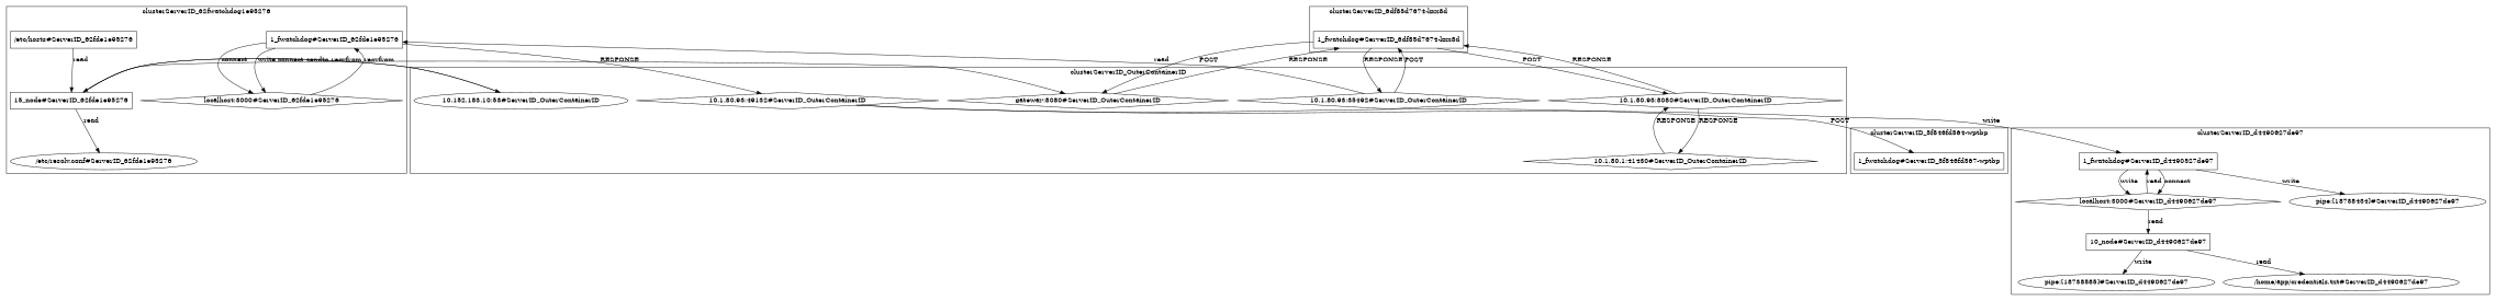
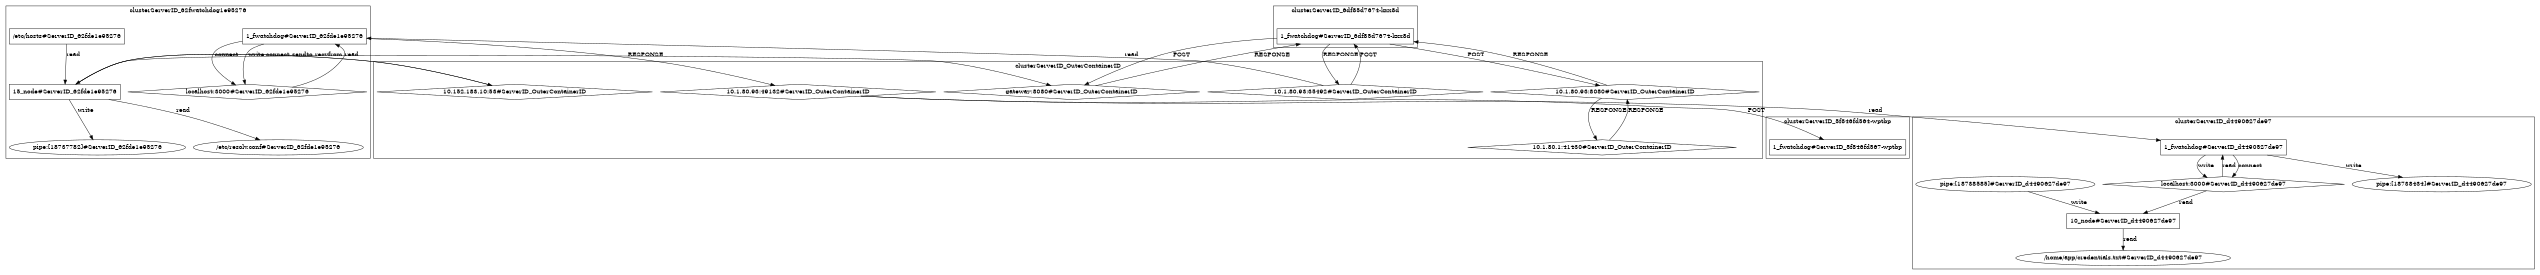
  digraph {
    node [shape=diamond]
    "1_fwatchdog#ServerID_5f846fd567-wptbp" [shape=box]
    "15_node#ServerID_62fde1e95276" [shape=box]
+   "pipe:[18737782]#ServerID_62fde1e95276" [shape=ellipse]
    "1_fwatchdog#ServerID_62fde1e95276" [shape=box]
    "localhost:3000#ServerID_62fde1e95276"
    "/etc/hosts#ServerID_62fde1e95276" [shape=box]
    "/etc/resolv.conf#ServerID_62fde1e95276" [shape=ellipse]
    "1_fwatchdog#ServerID_6df85d7674-kxx8d" [shape=box]
    "10.1.80.93:49132#ServerID_OuterContainerID"
    "gateway:8080#ServerID_OuterContainerID"
    "10.1.80.93:8080#ServerID_OuterContainerID"
    "10.1.80.93:35492#ServerID_OuterContainerID"
-   "10.152.183.10:53#ServerID_OuterContainerID" [shape=ellipse]
+   "10.152.183.10:53#ServerID_OuterContainerID"
    "10.1.80.1:41430#ServerID_OuterContainerID"
    n15 [label="1_fwatchdog#ServerID_d4490527de97" shape=box]
    "localhost:3000#ServerID_d4490627de97"
    "10_node#ServerID_d4490627de97" [shape=box]
    "pipe:[18738585]#ServerID_d4490627de97" [shape=ellipse]
    "/home/app/credentials.txt#ServerID_d4490627de97" [shape=ellipse]
    "pipe:[18738434]#ServerID_d4490627de97" [shape=ellipse]
    subgraph cluster_1 {
      label="clusterServerID_5f846fd564-wptbp"
      "1_fwatchdog#ServerID_5f846fd567-wptbp"
    }
    subgraph cluster_2 {
      label=clusterServerID_62fwatchdog1e95276
      "15_node#ServerID_62fde1e95276"
+     "pipe:[18737782]#ServerID_62fde1e95276"
      "1_fwatchdog#ServerID_62fde1e95276"
      "localhost:3000#ServerID_62fde1e95276"
      "/etc/hosts#ServerID_62fde1e95276"
      "/etc/resolv.conf#ServerID_62fde1e95276"
    }
    subgraph cluster_3 {
      label="clusterServerID_6df85d7674-kxx8d"
      "1_fwatchdog#ServerID_6df85d7674-kxx8d"
    }
    subgraph cluster_4 {
      label=clusterServerID_OuterContainerID
      "10.1.80.93:49132#ServerID_OuterContainerID"
      "gateway:8080#ServerID_OuterContainerID"
      "10.1.80.93:8080#ServerID_OuterContainerID"
      "10.1.80.93:35492#ServerID_OuterContainerID"
      "10.152.183.10:53#ServerID_OuterContainerID"
      "10.1.80.1:41430#ServerID_OuterContainerID"
    }
    subgraph cluster_5 {
      label=clusterServerID_d4490627de97
      n15
      "localhost:3000#ServerID_d4490627de97"
      "10_node#ServerID_d4490627de97"
      "pipe:[18738585]#ServerID_d4490627de97"
      "/home/app/credentials.txt#ServerID_d4490627de97"
      "pipe:[18738434]#ServerID_d4490627de97"
    }
+   "15_node#ServerID_62fde1e95276" -> "pipe:[18737782]#ServerID_62fde1e95276" [label=write]
    "15_node#ServerID_62fde1e95276" -> "/etc/resolv.conf#ServerID_62fde1e95276" [label=read]
    "15_node#ServerID_62fde1e95276" -> "gateway:8080#ServerID_OuterContainerID" [label=connect]
    "15_node#ServerID_62fde1e95276" -> "10.152.183.10:53#ServerID_OuterContainerID" [label=sendto]
    "1_fwatchdog#ServerID_62fde1e95276" -> "localhost:3000#ServerID_62fde1e95276" [label=connect]
    "1_fwatchdog#ServerID_62fde1e95276" -> "localhost:3000#ServerID_62fde1e95276" [label=write]
    "1_fwatchdog#ServerID_62fde1e95276" -> "10.1.80.93:49132#ServerID_OuterContainerID" [label=RESPONSE]
-   "localhost:3000#ServerID_62fde1e95276" -> "1_fwatchdog#ServerID_62fde1e95276" [label=recvfrom]
+   "localhost:3000#ServerID_62fde1e95276" -> "1_fwatchdog#ServerID_62fde1e95276" [label=read]
    "/etc/hosts#ServerID_62fde1e95276" -> "15_node#ServerID_62fde1e95276" [label=read]
    "1_fwatchdog#ServerID_6df85d7674-kxx8d" -> "gateway:8080#ServerID_OuterContainerID" [label=POST]
    "1_fwatchdog#ServerID_6df85d7674-kxx8d" -> "10.1.80.93:8080#ServerID_OuterContainerID" [label=POST]
    "1_fwatchdog#ServerID_6df85d7674-kxx8d" -> "10.1.80.93:35492#ServerID_OuterContainerID" [label=RESPONSE]
    "10.1.80.93:49132#ServerID_OuterContainerID" -> "1_fwatchdog#ServerID_5f846fd567-wptbp" [label=POST]
-   "10.1.80.93:49132#ServerID_OuterContainerID" -> n15 [label=write]
+   "10.1.80.93:49132#ServerID_OuterContainerID" -> n15 [label=read]
    "gateway:8080#ServerID_OuterContainerID" -> "1_fwatchdog#ServerID_6df85d7674-kxx8d" [label=RESPONSE]
    "10.1.80.93:8080#ServerID_OuterContainerID" -> "1_fwatchdog#ServerID_6df85d7674-kxx8d" [label=RESPONSE]
    "10.1.80.93:8080#ServerID_OuterContainerID" -> "10.1.80.1:41430#ServerID_OuterContainerID" [label=RESPONSE]
    "10.1.80.93:35492#ServerID_OuterContainerID" -> "1_fwatchdog#ServerID_62fde1e95276" [label=read]
    "10.1.80.93:35492#ServerID_OuterContainerID" -> "1_fwatchdog#ServerID_6df85d7674-kxx8d" [label=POST]
    "10.152.183.10:53#ServerID_OuterContainerID" -> "15_node#ServerID_62fde1e95276" [label=recvfrom]
    "10.1.80.1:41430#ServerID_OuterContainerID" -> "10.1.80.93:8080#ServerID_OuterContainerID" [label=RESPONSE]
    n15 -> "localhost:3000#ServerID_d4490627de97" [label=connect]
    n15 -> "localhost:3000#ServerID_d4490627de97" [label=write]
    n15 -> "pipe:[18738434]#ServerID_d4490627de97" [label=write]
    "localhost:3000#ServerID_d4490627de97" -> n15 [label=read]
    "localhost:3000#ServerID_d4490627de97" -> "10_node#ServerID_d4490627de97" [label=read]
-   "10_node#ServerID_d4490627de97" -> "pipe:[18738585]#ServerID_d4490627de97" [label=write]
+   "pipe:[18738585]#ServerID_d4490627de97" -> "10_node#ServerID_d4490627de97" [label=write]
    "10_node#ServerID_d4490627de97" -> "/home/app/credentials.txt#ServerID_d4490627de97" [label=read]
  }
